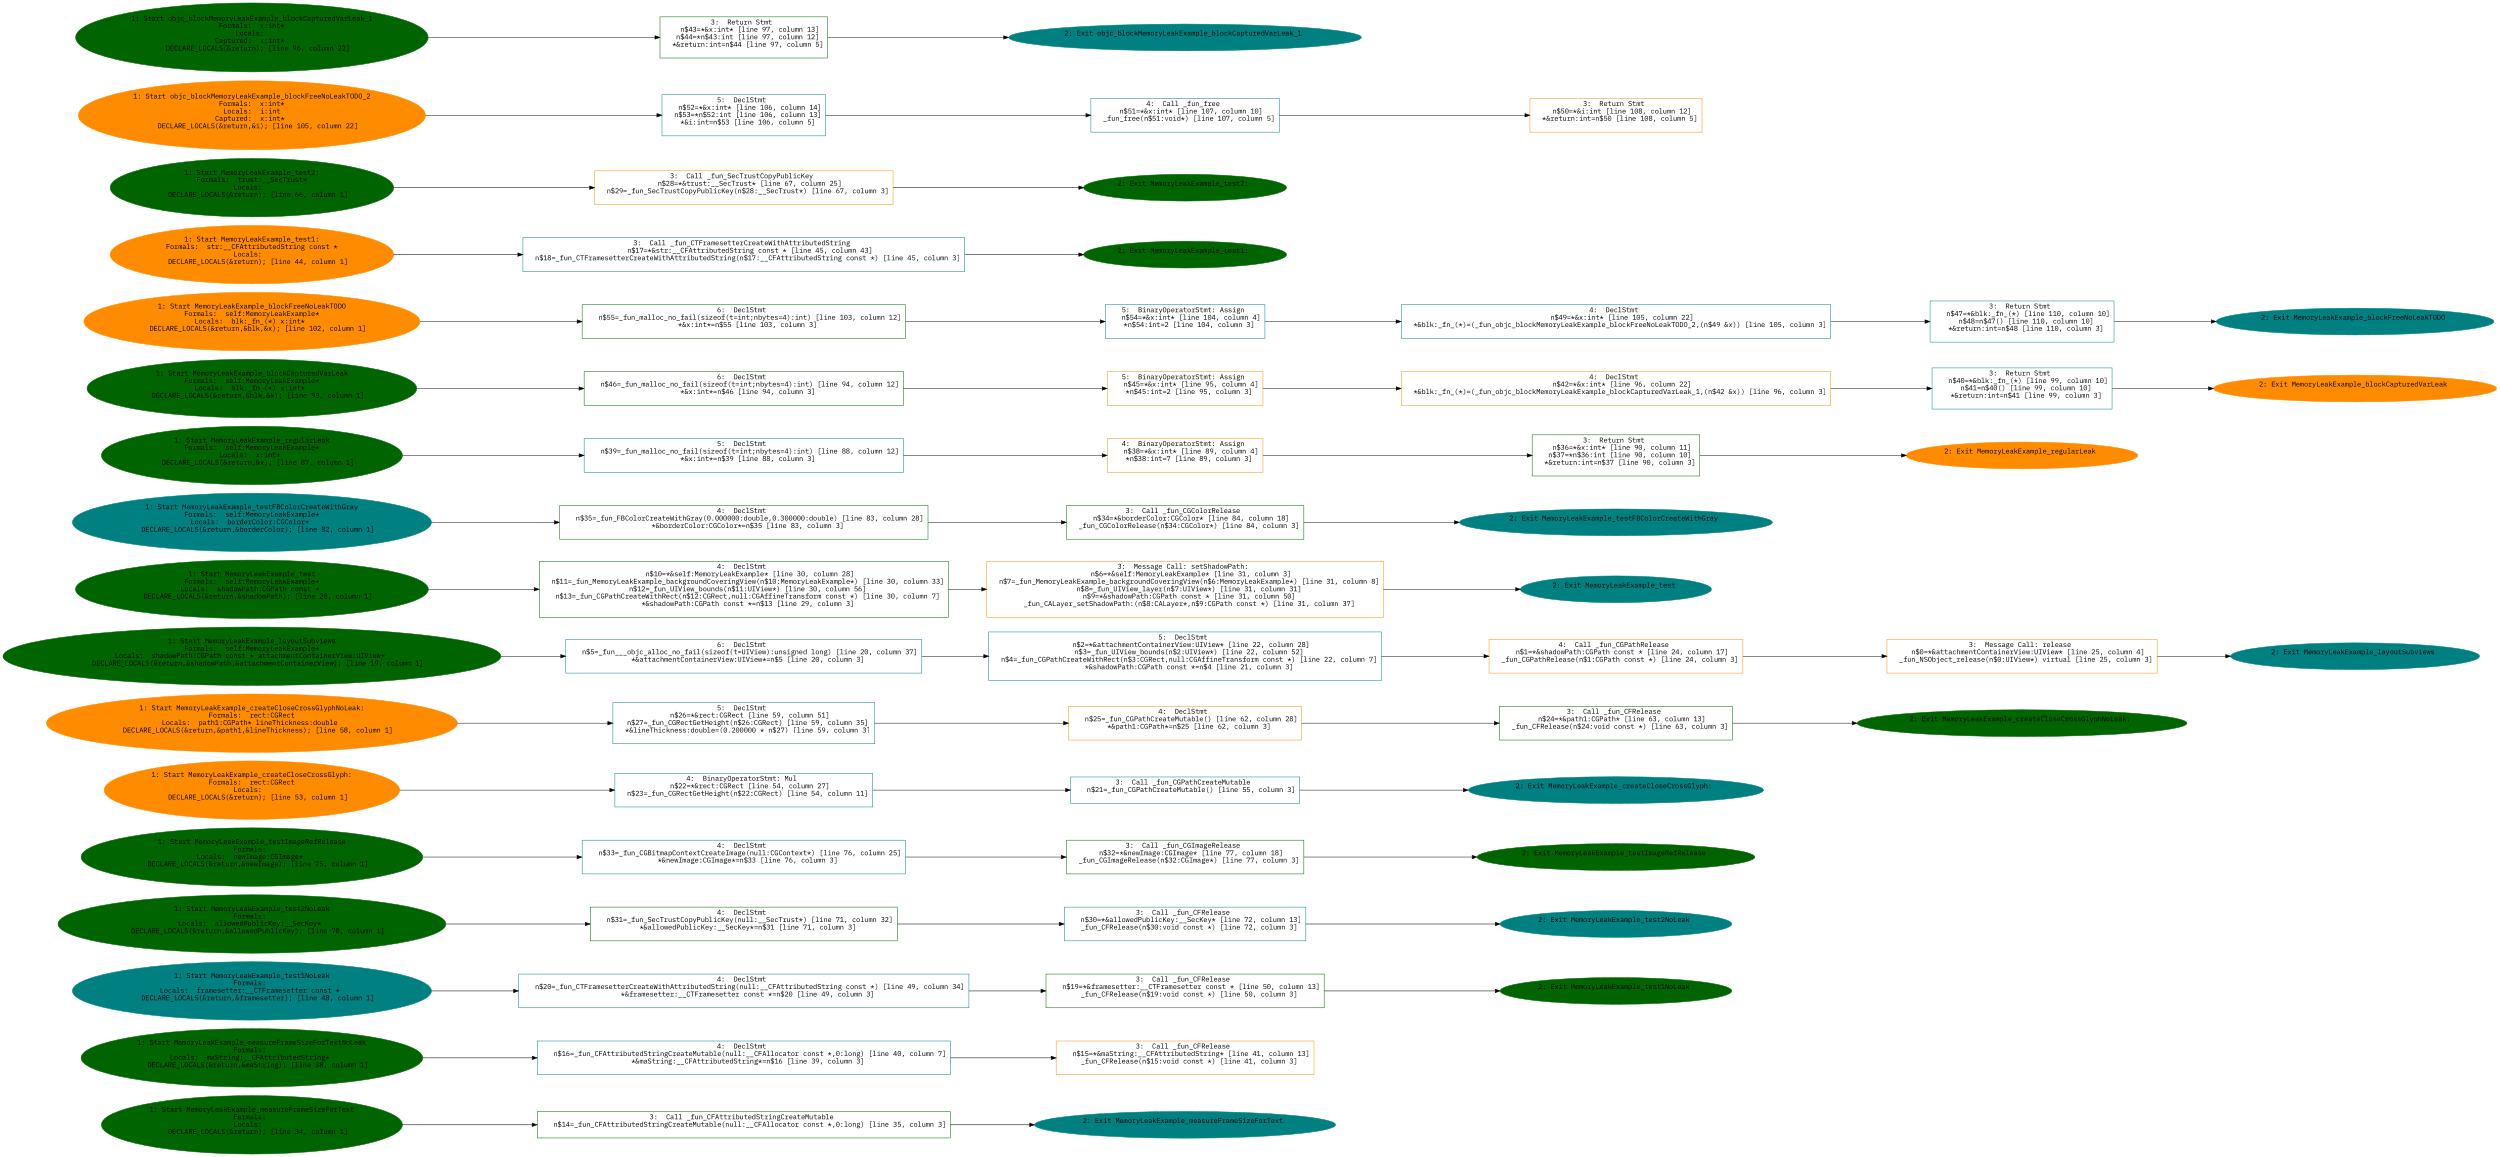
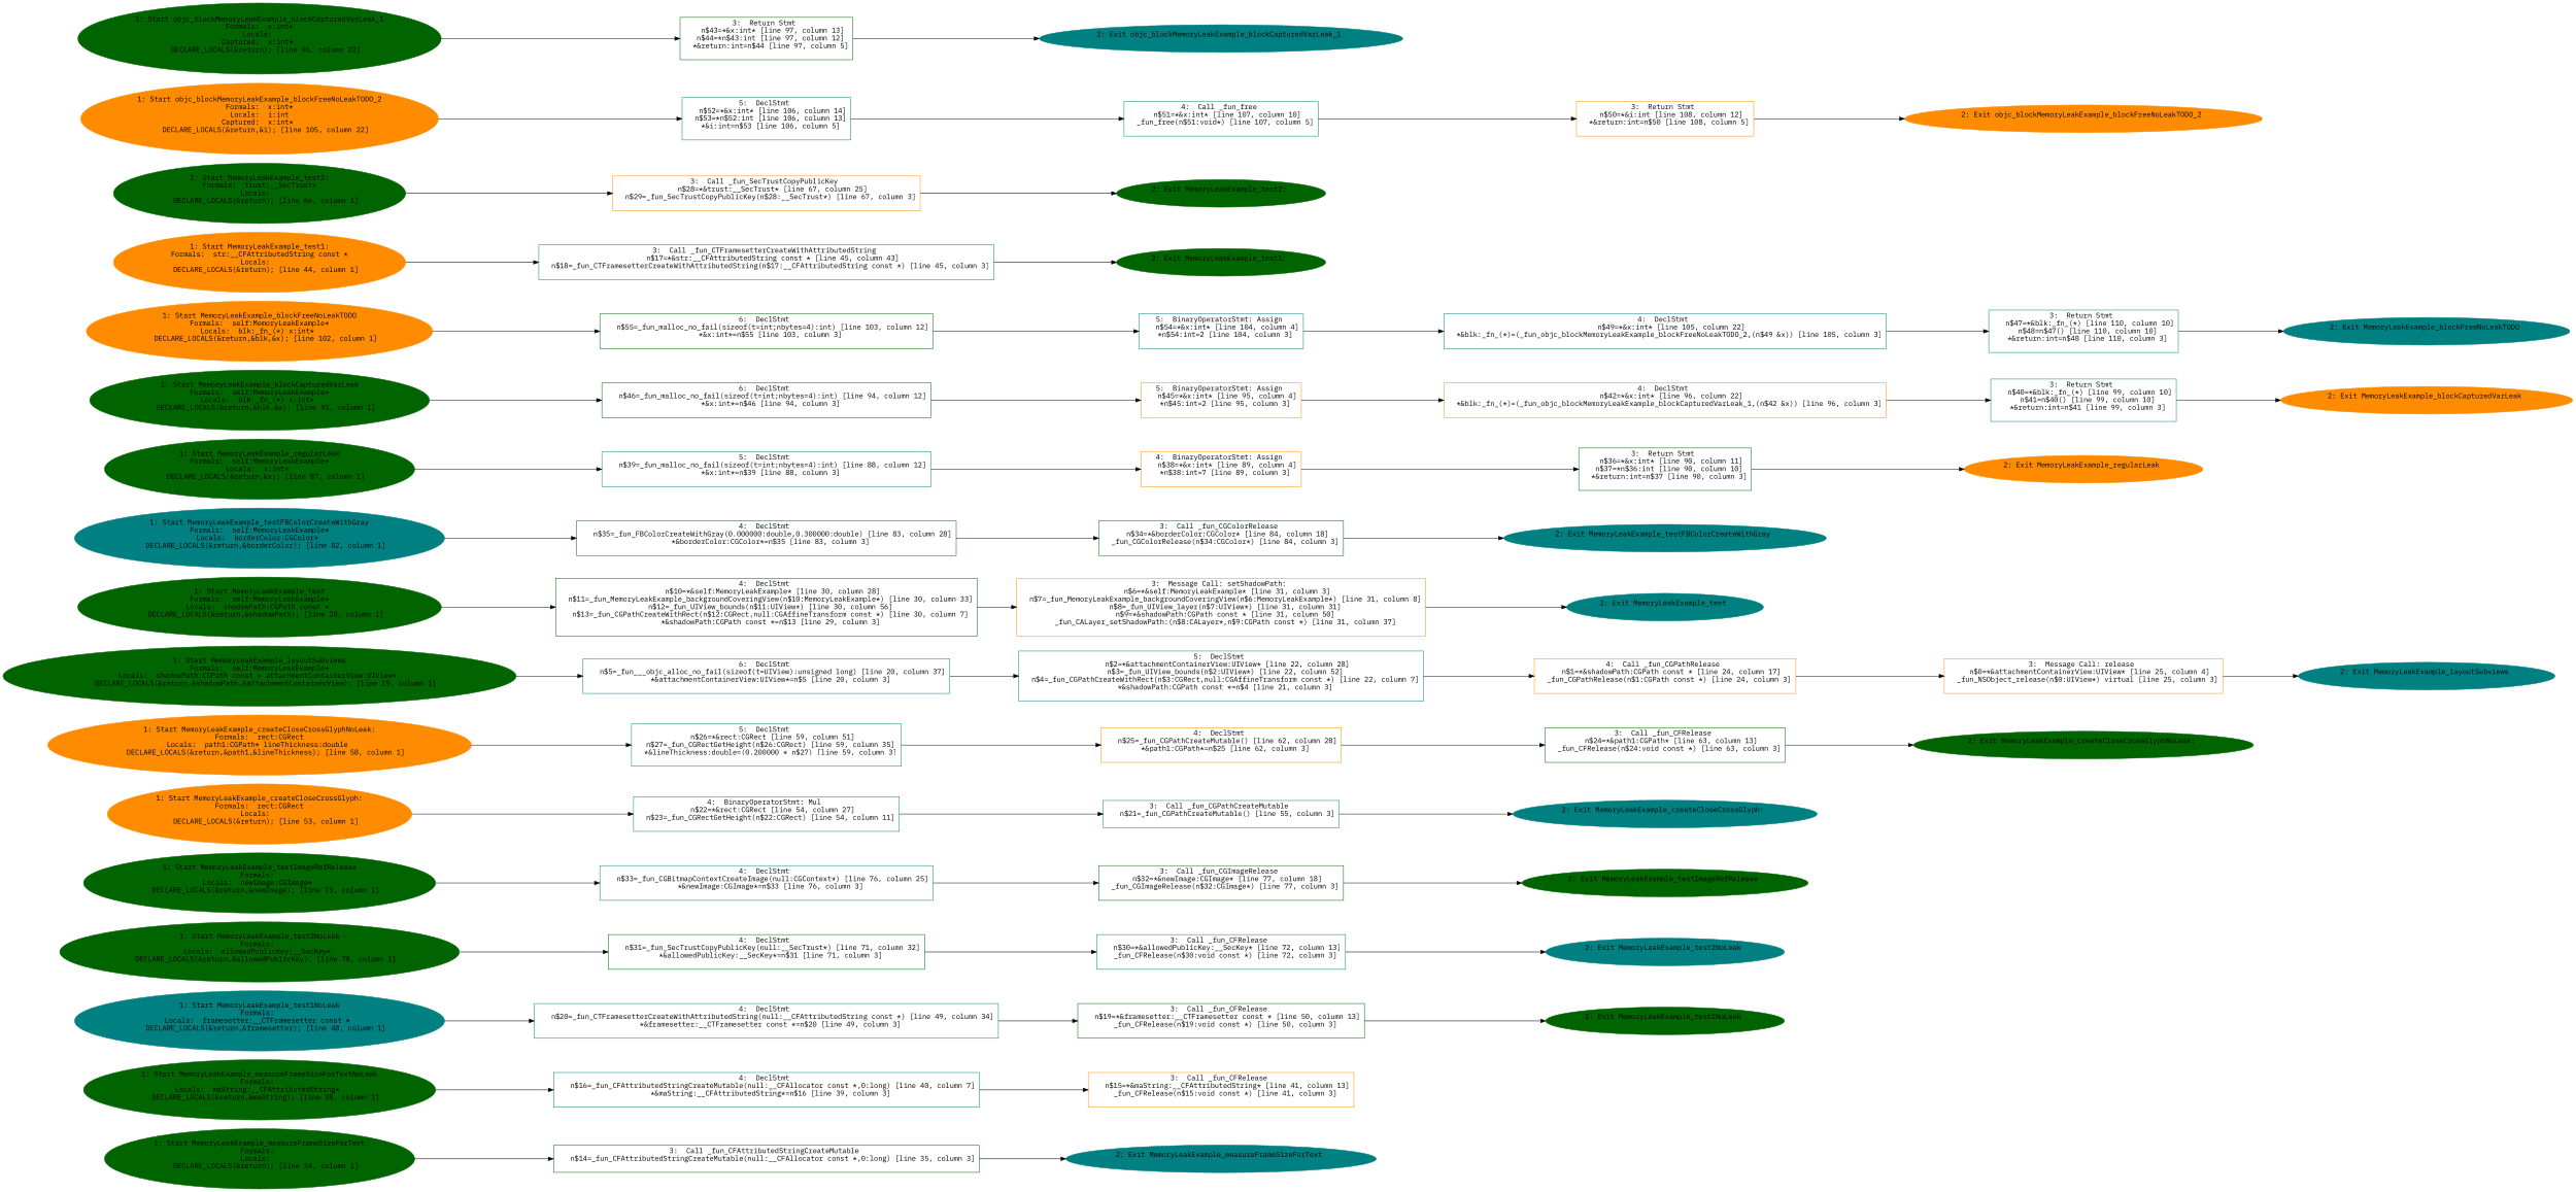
  digraph {
    fontname="IBM Plex Mono"
    rankdir=LR
    node [color=darkgreen fontname="IBM Plex Mono" shape=box]
    edge [fontname="IBM Plex Mono"]
    n1 [label="1: Start MemoryLeakExample_measureFrameSizeForText\nFormals: \nLocals:  \n   DECLARE_LOCALS(&return); [line 34, column 1]\n " style=filled shape=""]
    n2 [label="3:  Call _fun_CFAttributedStringCreateMutable \n   n$14=_fun_CFAttributedStringCreateMutable(null:__CFAllocator const *,0:long) [line 35, column 3]\n "]
    n3 [color=teal label="2: Exit MemoryLeakExample_measureFrameSizeForText \n  " style=filled shape=""]
    n4 [label="1: Start MemoryLeakExample_measureFrameSizeForTextNoLeak\nFormals: \nLocals:  maString:__CFAttributedString* \n   DECLARE_LOCALS(&return,&maString); [line 38, column 1]\n " style=filled shape=""]
    n5 [color=teal label="4:  DeclStmt \n   n$16=_fun_CFAttributedStringCreateMutable(null:__CFAllocator const *,0:long) [line 40, column 7]\n  *&maString:__CFAttributedString*=n$16 [line 39, column 3]\n "]
    n6 [color=darkorange label="3:  Call _fun_CFRelease \n   n$15=*&maString:__CFAttributedString* [line 41, column 13]\n  _fun_CFRelease(n$15:void const *) [line 41, column 3]\n "]
    n7 [color=teal label="1: Start MemoryLeakExample_test1NoLeak\nFormals: \nLocals:  framesetter:__CTFramesetter const * \n   DECLARE_LOCALS(&return,&framesetter); [line 48, column 1]\n " style=filled shape=""]
    n8 [color=teal label="4:  DeclStmt \n   n$20=_fun_CTFramesetterCreateWithAttributedString(null:__CFAttributedString const *) [line 49, column 34]\n  *&framesetter:__CTFramesetter const *=n$20 [line 49, column 3]\n "]
    n9 [label="3:  Call _fun_CFRelease \n   n$19=*&framesetter:__CTFramesetter const * [line 50, column 13]\n  _fun_CFRelease(n$19:void const *) [line 50, column 3]\n "]
    n10 [label="2: Exit MemoryLeakExample_test1NoLeak \n  " style=filled shape=""]
    n11 [label="1: Start MemoryLeakExample_test2NoLeak\nFormals: \nLocals:  allowedPublicKey:__SecKey* \n   DECLARE_LOCALS(&return,&allowedPublicKey); [line 70, column 1]\n " style=filled shape=""]
    n12 [label="4:  DeclStmt \n   n$31=_fun_SecTrustCopyPublicKey(null:__SecTrust*) [line 71, column 32]\n  *&allowedPublicKey:__SecKey*=n$31 [line 71, column 3]\n "]
    n13 [color=teal label="3:  Call _fun_CFRelease \n   n$30=*&allowedPublicKey:__SecKey* [line 72, column 13]\n  _fun_CFRelease(n$30:void const *) [line 72, column 3]\n "]
    n14 [color=teal label="2: Exit MemoryLeakExample_test2NoLeak \n  " style=filled shape=""]
    n15 [label="1: Start MemoryLeakExample_testImageRefRelease\nFormals: \nLocals:  newImage:CGImage* \n   DECLARE_LOCALS(&return,&newImage); [line 75, column 1]\n " style=filled shape=""]
    n16 [color=teal label="4:  DeclStmt \n   n$33=_fun_CGBitmapContextCreateImage(null:CGContext*) [line 76, column 25]\n  *&newImage:CGImage*=n$33 [line 76, column 3]\n "]
    n17 [label="3:  Call _fun_CGImageRelease \n   n$32=*&newImage:CGImage* [line 77, column 18]\n  _fun_CGImageRelease(n$32:CGImage*) [line 77, column 3]\n "]
    n18 [label="2: Exit MemoryLeakExample_testImageRefRelease \n  " style=filled shape=""]
    n19 [color=darkorange label="1: Start MemoryLeakExample_createCloseCrossGlyph:\nFormals:  rect:CGRect\nLocals:  \n   DECLARE_LOCALS(&return); [line 53, column 1]\n " style=filled shape=""]
    n20 [color=teal label="4:  BinaryOperatorStmt: Mul \n   n$22=*&rect:CGRect [line 54, column 27]\n  n$23=_fun_CGRectGetHeight(n$22:CGRect) [line 54, column 11]\n "]
    n21 [color=teal label="3:  Call _fun_CGPathCreateMutable \n   n$21=_fun_CGPathCreateMutable() [line 55, column 3]\n "]
    n22 [color=teal label="2: Exit MemoryLeakExample_createCloseCrossGlyph: \n  " style=filled shape=""]
    n23 [color=darkorange label="1: Start MemoryLeakExample_createCloseCrossGlyphNoLeak:\nFormals:  rect:CGRect\nLocals:  path1:CGPath* lineThickness:double \n   DECLARE_LOCALS(&return,&path1,&lineThickness); [line 58, column 1]\n " style=filled shape=""]
    n24 [color=teal label="5:  DeclStmt \n   n$26=*&rect:CGRect [line 59, column 51]\n  n$27=_fun_CGRectGetHeight(n$26:CGRect) [line 59, column 35]\n  *&lineThickness:double=(0.200000 * n$27) [line 59, column 3]\n "]
    n25 [color=darkorange label="4:  DeclStmt \n   n$25=_fun_CGPathCreateMutable() [line 62, column 28]\n  *&path1:CGPath*=n$25 [line 62, column 3]\n "]
    n26 [label="3:  Call _fun_CFRelease \n   n$24=*&path1:CGPath* [line 63, column 13]\n  _fun_CFRelease(n$24:void const *) [line 63, column 3]\n "]
    n27 [label="2: Exit MemoryLeakExample_createCloseCrossGlyphNoLeak: \n  " style=filled shape=""]
    n28 [label="1: Start MemoryLeakExample_layoutSubviews\nFormals:  self:MemoryLeakExample*\nLocals:  shadowPath:CGPath const * attachmentContainerView:UIView* \n   DECLARE_LOCALS(&return,&shadowPath,&attachmentContainerView); [line 19, column 1]\n " style=filled shape=""]
    n29 [color=teal label="6:  DeclStmt \n   n$5=_fun___objc_alloc_no_fail(sizeof(t=UIView):unsigned long) [line 20, column 37]\n  *&attachmentContainerView:UIView*=n$5 [line 20, column 3]\n "]
    n30 [color=teal label="5:  DeclStmt \n   n$2=*&attachmentContainerView:UIView* [line 22, column 28]\n  n$3=_fun_UIView_bounds(n$2:UIView*) [line 22, column 52]\n  n$4=_fun_CGPathCreateWithRect(n$3:CGRect,null:CGAffineTransform const *) [line 22, column 7]\n  *&shadowPath:CGPath const *=n$4 [line 21, column 3]\n "]
    n31 [color=darkorange label="4:  Call _fun_CGPathRelease \n   n$1=*&shadowPath:CGPath const * [line 24, column 17]\n  _fun_CGPathRelease(n$1:CGPath const *) [line 24, column 3]\n "]
    n32 [color=teal label="2: Exit MemoryLeakExample_layoutSubviews \n  " style=filled shape=""]
    n33 [color=darkorange label="3:  Message Call: release \n   n$0=*&attachmentContainerView:UIView* [line 25, column 4]\n  _fun_NSObject_release(n$0:UIView*) virtual [line 25, column 3]\n "]
    n34 [label="1: Start MemoryLeakExample_test\nFormals:  self:MemoryLeakExample*\nLocals:  shadowPath:CGPath const * \n   DECLARE_LOCALS(&return,&shadowPath); [line 28, column 1]\n " style=filled shape=""]
    n35 [label="4:  DeclStmt \n   n$10=*&self:MemoryLeakExample* [line 30, column 28]\n  n$11=_fun_MemoryLeakExample_backgroundCoveringView(n$10:MemoryLeakExample*) [line 30, column 33]\n  n$12=_fun_UIView_bounds(n$11:UIView*) [line 30, column 56]\n  n$13=_fun_CGPathCreateWithRect(n$12:CGRect,null:CGAffineTransform const *) [line 30, column 7]\n  *&shadowPath:CGPath const *=n$13 [line 29, column 3]\n "]
    n36 [color=darkorange label="3:  Message Call: setShadowPath: \n   n$6=*&self:MemoryLeakExample* [line 31, column 3]\n  n$7=_fun_MemoryLeakExample_backgroundCoveringView(n$6:MemoryLeakExample*) [line 31, column 8]\n  n$8=_fun_UIView_layer(n$7:UIView*) [line 31, column 31]\n  n$9=*&shadowPath:CGPath const * [line 31, column 50]\n  _fun_CALayer_setShadowPath:(n$8:CALayer*,n$9:CGPath const *) [line 31, column 37]\n "]
    n37 [color=teal label="2: Exit MemoryLeakExample_test \n  " style=filled shape=""]
    n38 [color=teal label="1: Start MemoryLeakExample_testFBColorCreateWithGray\nFormals:  self:MemoryLeakExample*\nLocals:  borderColor:CGColor* \n   DECLARE_LOCALS(&return,&borderColor); [line 82, column 1]\n " style=filled shape=""]
    n39 [label="4:  DeclStmt \n   n$35=_fun_FBColorCreateWithGray(0.000000:double,0.300000:double) [line 83, column 28]\n  *&borderColor:CGColor*=n$35 [line 83, column 3]\n "]
    n40 [label="3:  Call _fun_CGColorRelease \n   n$34=*&borderColor:CGColor* [line 84, column 18]\n  _fun_CGColorRelease(n$34:CGColor*) [line 84, column 3]\n "]
    n41 [color=teal label="2: Exit MemoryLeakExample_testFBColorCreateWithGray \n  " style=filled shape=""]
    n42 [label="1: Start MemoryLeakExample_regularLeak\nFormals:  self:MemoryLeakExample*\nLocals:  x:int* \n   DECLARE_LOCALS(&return,&x); [line 87, column 1]\n " style=filled shape=""]
    n43 [color=teal label="5:  DeclStmt \n   n$39=_fun_malloc_no_fail(sizeof(t=int;nbytes=4):int) [line 88, column 12]\n  *&x:int*=n$39 [line 88, column 3]\n "]
    n44 [color=darkorange label="4:  BinaryOperatorStmt: Assign \n   n$38=*&x:int* [line 89, column 4]\n  *n$38:int=7 [line 89, column 3]\n "]
    n45 [label="3:  Return Stmt \n   n$36=*&x:int* [line 90, column 11]\n  n$37=*n$36:int [line 90, column 10]\n  *&return:int=n$37 [line 90, column 3]\n "]
    n46 [color=darkorange label="2: Exit MemoryLeakExample_regularLeak \n  " style=filled shape=""]
    n47 [label="1: Start MemoryLeakExample_blockCapturedVarLeak\nFormals:  self:MemoryLeakExample*\nLocals:  blk:_fn_(*) x:int* \n   DECLARE_LOCALS(&return,&blk,&x); [line 93, column 1]\n " style=filled shape=""]
    n48 [label="6:  DeclStmt \n   n$46=_fun_malloc_no_fail(sizeof(t=int;nbytes=4):int) [line 94, column 12]\n  *&x:int*=n$46 [line 94, column 3]\n "]
    n49 [color=darkorange label="5:  BinaryOperatorStmt: Assign \n   n$45=*&x:int* [line 95, column 4]\n  *n$45:int=2 [line 95, column 3]\n "]
    n50 [color=darkorange label="4:  DeclStmt \n   n$42=*&x:int* [line 96, column 22]\n  *&blk:_fn_(*)=(_fun_objc_blockMemoryLeakExample_blockCapturedVarLeak_1,(n$42 &x)) [line 96, column 3]\n "]
    n51 [color=darkorange label="2: Exit MemoryLeakExample_blockCapturedVarLeak \n  " style=filled shape=""]
    n52 [color=teal label="3:  Return Stmt \n   n$40=*&blk:_fn_(*) [line 99, column 10]\n  n$41=n$40() [line 99, column 10]\n  *&return:int=n$41 [line 99, column 3]\n "]
    n53 [color=darkorange label="1: Start MemoryLeakExample_blockFreeNoLeakTODO\nFormals:  self:MemoryLeakExample*\nLocals:  blk:_fn_(*) x:int* \n   DECLARE_LOCALS(&return,&blk,&x); [line 102, column 1]\n " style=filled shape=""]
    n54 [label="6:  DeclStmt \n   n$55=_fun_malloc_no_fail(sizeof(t=int;nbytes=4):int) [line 103, column 12]\n  *&x:int*=n$55 [line 103, column 3]\n "]
    n55 [color=teal label="5:  BinaryOperatorStmt: Assign \n   n$54=*&x:int* [line 104, column 4]\n  *n$54:int=2 [line 104, column 3]\n "]
    n56 [color=teal label="4:  DeclStmt \n   n$49=*&x:int* [line 105, column 22]\n  *&blk:_fn_(*)=(_fun_objc_blockMemoryLeakExample_blockFreeNoLeakTODO_2,(n$49 &x)) [line 105, column 3]\n "]
    n57 [color=teal label="2: Exit MemoryLeakExample_blockFreeNoLeakTODO \n  " style=filled shape=""]
    n58 [color=teal label="3:  Return Stmt \n   n$47=*&blk:_fn_(*) [line 110, column 10]\n  n$48=n$47() [line 110, column 10]\n  *&return:int=n$48 [line 110, column 3]\n "]
    n59 [color=darkorange label="1: Start MemoryLeakExample_test1:\nFormals:  str:__CFAttributedString const *\nLocals:  \n   DECLARE_LOCALS(&return); [line 44, column 1]\n " style=filled shape=""]
    n60 [color=teal label="3:  Call _fun_CTFramesetterCreateWithAttributedString \n   n$17=*&str:__CFAttributedString const * [line 45, column 43]\n  n$18=_fun_CTFramesetterCreateWithAttributedString(n$17:__CFAttributedString const *) [line 45, column 3]\n "]
    n61 [label="2: Exit MemoryLeakExample_test1: \n  " style=filled shape=""]
    n62 [label="1: Start MemoryLeakExample_test2:\nFormals:  trust:__SecTrust*\nLocals:  \n   DECLARE_LOCALS(&return); [line 66, column 1]\n " style=filled shape=""]
    n63 [color=darkorange label="3:  Call _fun_SecTrustCopyPublicKey \n   n$28=*&trust:__SecTrust* [line 67, column 25]\n  n$29=_fun_SecTrustCopyPublicKey(n$28:__SecTrust*) [line 67, column 3]\n "]
    n64 [label="2: Exit MemoryLeakExample_test2: \n  " style=filled shape=""]
    n65 [color=darkorange label="1: Start objc_blockMemoryLeakExample_blockFreeNoLeakTODO_2\nFormals:  x:int*\nLocals:  i:int\nCaptured:  x:int* \n   DECLARE_LOCALS(&return,&i); [line 105, column 22]\n " style=filled shape=""]
    n66 [color=teal label="5:  DeclStmt \n   n$52=*&x:int* [line 106, column 14]\n  n$53=*n$52:int [line 106, column 13]\n  *&i:int=n$53 [line 106, column 5]\n "]
    n67 [color=teal label="4:  Call _fun_free \n   n$51=*&x:int* [line 107, column 10]\n  _fun_free(n$51:void*) [line 107, column 5]\n "]
    n68 [color=darkorange label="3:  Return Stmt \n   n$50=*&i:int [line 108, column 12]\n  *&return:int=n$50 [line 108, column 5]\n "]
+   n69 [color=darkorange label="2: Exit objc_blockMemoryLeakExample_blockFreeNoLeakTODO_2 \n  " style=filled shape=""]
    n70 [label="1: Start objc_blockMemoryLeakExample_blockCapturedVarLeak_1\nFormals:  x:int*\nLocals: \nCaptured:  x:int* \n   DECLARE_LOCALS(&return); [line 96, column 22]\n " style=filled shape=""]
    n71 [label="3:  Return Stmt \n   n$43=*&x:int* [line 97, column 13]\n  n$44=*n$43:int [line 97, column 12]\n  *&return:int=n$44 [line 97, column 5]\n "]
    n72 [color=teal label="2: Exit objc_blockMemoryLeakExample_blockCapturedVarLeak_1 \n  " style=filled shape=""]
    n1 -> n2
    n2 -> n3
    n4 -> n5
    n5 -> n6
    n7 -> n8
    n8 -> n9
    n9 -> n10
    n11 -> n12
    n12 -> n13
    n13 -> n14
    n15 -> n16
    n16 -> n17
    n17 -> n18
    n19 -> n20
    n20 -> n21
    n21 -> n22
    n23 -> n24
    n24 -> n25
    n25 -> n26
    n26 -> n27
    n28 -> n29
    n29 -> n30
    n30 -> n31
    n31 -> n33
    n33 -> n32
    n34 -> n35
    n35 -> n36
    n36 -> n37
    n38 -> n39
    n39 -> n40
    n40 -> n41
    n42 -> n43
    n43 -> n44
    n44 -> n45
    n45 -> n46
    n47 -> n48
    n48 -> n49
    n49 -> n50
    n50 -> n52
    n52 -> n51
    n53 -> n54
    n54 -> n55
    n55 -> n56
    n56 -> n58
    n58 -> n57
    n59 -> n60
    n60 -> n61
    n62 -> n63
    n63 -> n64
    n65 -> n66
    n66 -> n67
    n67 -> n68
+   n68 -> n69
    n70 -> n71
    n71 -> n72
  }
